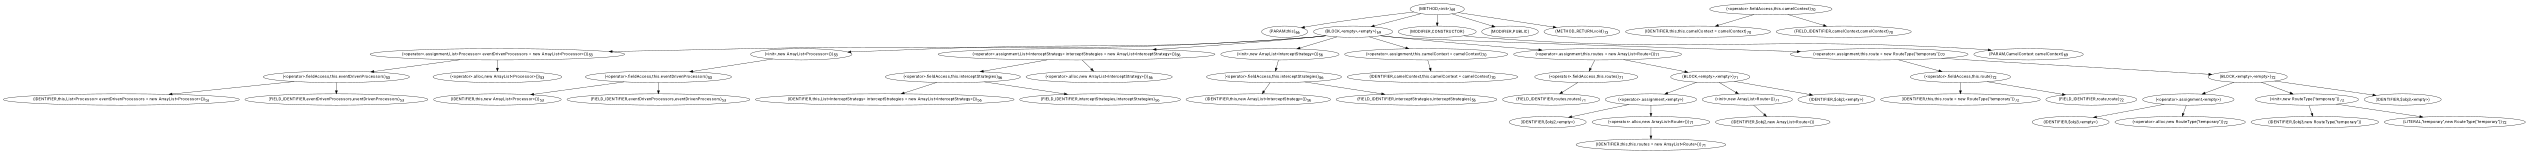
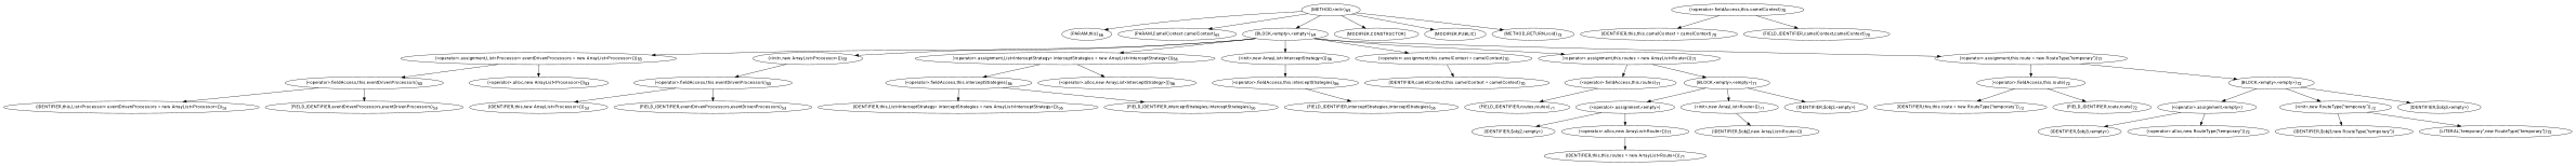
  digraph {
    fontname=Roboto
    node [fontname=Roboto]
    edge [fontname=Roboto]
    n1 [label=<(METHOD,&lt;init&gt;)<SUB>69</SUB>>]
    n2 [label=<(PARAM,this)<SUB>66</SUB>>]
    n3 [label=<(PARAM,CamelContext camelContext)<SUB>69</SUB>>]
    n4 [label=<(BLOCK,&lt;empty&gt;,&lt;empty&gt;)<SUB>69</SUB>>]
    n5 [label=<(MODIFIER,CONSTRUCTOR)>]
    n6 [label=<(MODIFIER,PUBLIC)>]
    n7 [label=<(METHOD_RETURN,void)<SUB>73</SUB>>]
    n8 [label=<(&lt;operator&gt;.assignment,List&lt;Processor&gt; eventDrivenProcessors = new ArrayList&lt;Processor&gt;())<SUB>53</SUB>>]
    n9 [label=<(&lt;init&gt;,new ArrayList&lt;Processor&gt;())<SUB>53</SUB>>]
    n10 [label=<(&lt;operator&gt;.assignment,List&lt;InterceptStrategy&gt; interceptStrategies = new ArrayList&lt;InterceptStrategy&gt;())<SUB>56</SUB>>]
    n11 [label=<(&lt;init&gt;,new ArrayList&lt;InterceptStrategy&gt;())<SUB>56</SUB>>]
    n12 [label=<(&lt;operator&gt;.assignment,this.camelContext = camelContext)<SUB>70</SUB>>]
    n13 [label=<(&lt;operator&gt;.assignment,this.routes = new ArrayList&lt;Route&gt;())<SUB>71</SUB>>]
    n14 [label=<(&lt;operator&gt;.assignment,this.route = new RouteType(&quot;temporary&quot;))<SUB>72</SUB>>]
    n15 [label=<(&lt;operator&gt;.fieldAccess,this.eventDrivenProcessors)<SUB>53</SUB>>]
    n16 [label=<(&lt;operator&gt;.alloc,new ArrayList&lt;Processor&gt;())<SUB>53</SUB>>]
    n17 [label=<(&lt;operator&gt;.fieldAccess,this.eventDrivenProcessors)<SUB>53</SUB>>]
    n18 [label=<(&lt;operator&gt;.fieldAccess,this.interceptStrategies)<SUB>56</SUB>>]
    n19 [label=<(&lt;operator&gt;.alloc,new ArrayList&lt;InterceptStrategy&gt;())<SUB>56</SUB>>]
    n20 [label=<(&lt;operator&gt;.fieldAccess,this.interceptStrategies)<SUB>56</SUB>>]
    n21 [label=<(IDENTIFIER,camelContext,this.camelContext = camelContext)<SUB>70</SUB>>]
    n22 [label=<(&lt;operator&gt;.fieldAccess,this.routes)<SUB>71</SUB>>]
    n23 [label=<(BLOCK,&lt;empty&gt;,&lt;empty&gt;)<SUB>71</SUB>>]
    n24 [label=<(&lt;operator&gt;.fieldAccess,this.route)<SUB>72</SUB>>]
    n25 [label=<(BLOCK,&lt;empty&gt;,&lt;empty&gt;)<SUB>72</SUB>>]
    n26 [label=<(IDENTIFIER,this,List&lt;Processor&gt; eventDrivenProcessors = new ArrayList&lt;Processor&gt;())<SUB>53</SUB>>]
    n27 [label=<(FIELD_IDENTIFIER,eventDrivenProcessors,eventDrivenProcessors)<SUB>53</SUB>>]
    n28 [label=<(IDENTIFIER,this,new ArrayList&lt;Processor&gt;())<SUB>53</SUB>>]
    n29 [label=<(FIELD_IDENTIFIER,eventDrivenProcessors,eventDrivenProcessors)<SUB>53</SUB>>]
    n30 [label=<(IDENTIFIER,this,List&lt;InterceptStrategy&gt; interceptStrategies = new ArrayList&lt;InterceptStrategy&gt;())<SUB>56</SUB>>]
    n31 [label=<(FIELD_IDENTIFIER,interceptStrategies,interceptStrategies)<SUB>56</SUB>>]
-   n32 [label=<(IDENTIFIER,this,new ArrayList&lt;InterceptStrategy&gt;())<SUB>56</SUB>>]
    n33 [label=<(FIELD_IDENTIFIER,interceptStrategies,interceptStrategies)<SUB>56</SUB>>]
    n34 [label=<(&lt;operator&gt;.fieldAccess,this.camelContext)<SUB>70</SUB>>]
    n35 [label=<(IDENTIFIER,this,this.camelContext = camelContext)<SUB>70</SUB>>]
    n36 [label=<(FIELD_IDENTIFIER,camelContext,camelContext)<SUB>70</SUB>>]
    n37 [label=<(FIELD_IDENTIFIER,routes,routes)<SUB>71</SUB>>]
    n38 [label=<(&lt;operator&gt;.assignment,&lt;empty&gt;)>]
    n39 [label=<(&lt;init&gt;,new ArrayList&lt;Route&gt;())<SUB>71</SUB>>]
    n40 [label=<(IDENTIFIER,$obj2,&lt;empty&gt;)>]
    n41 [label=<(IDENTIFIER,this,this.routes = new ArrayList&lt;Route&gt;())<SUB>71</SUB>>]
    n42 [label=<(IDENTIFIER,$obj2,&lt;empty&gt;)>]
    n43 [label=<(&lt;operator&gt;.alloc,new ArrayList&lt;Route&gt;())<SUB>71</SUB>>]
    n44 [label=<(IDENTIFIER,$obj2,new ArrayList&lt;Route&gt;())>]
    n45 [label=<(IDENTIFIER,this,this.route = new RouteType(&quot;temporary&quot;))<SUB>72</SUB>>]
    n46 [label=<(FIELD_IDENTIFIER,route,route)<SUB>72</SUB>>]
    n47 [label=<(&lt;operator&gt;.assignment,&lt;empty&gt;)>]
    n48 [label=<(&lt;init&gt;,new RouteType(&quot;temporary&quot;))<SUB>72</SUB>>]
    n49 [label=<(IDENTIFIER,$obj3,&lt;empty&gt;)>]
    n50 [label=<(IDENTIFIER,$obj3,&lt;empty&gt;)>]
    n51 [label=<(&lt;operator&gt;.alloc,new RouteType(&quot;temporary&quot;))<SUB>72</SUB>>]
    n52 [label=<(IDENTIFIER,$obj3,new RouteType(&quot;temporary&quot;))>]
    n53 [label=<(LITERAL,&quot;temporary&quot;,new RouteType(&quot;temporary&quot;))<SUB>72</SUB>>]
    n1 -> n2
-   n5 -> n3
+   n1 -> n3
    n1 -> n4
    n1 -> n5
    n1 -> n6
    n1 -> n7
    n4 -> n8
    n4 -> n9
    n4 -> n10
    n4 -> n11
    n4 -> n12
    n4 -> n13
    n4 -> n14
    n8 -> n15
    n8 -> n16
    n9 -> n17
    n10 -> n18
    n10 -> n19
    n11 -> n20
    n12 -> n21
    n13 -> n22
    n13 -> n23
    n14 -> n24
    n14 -> n25
    n15 -> n26
    n15 -> n27
    n17 -> n28
    n17 -> n29
    n18 -> n30
    n18 -> n31
-   n20 -> n32
    n20 -> n33
    n22 -> n37
    n23 -> n38
    n23 -> n39
    n23 -> n40
    n24 -> n45
    n24 -> n46
    n25 -> n47
    n25 -> n48
    n25 -> n49
    n34 -> n35
    n34 -> n36
    n38 -> n42
    n38 -> n43
    n39 -> n44
    n43 -> n41
    n47 -> n50
    n47 -> n51
    n48 -> n52
    n48 -> n53
  }
